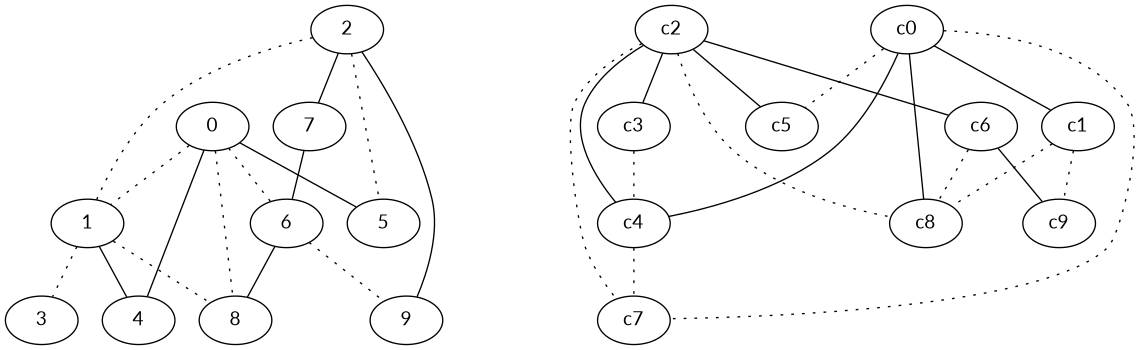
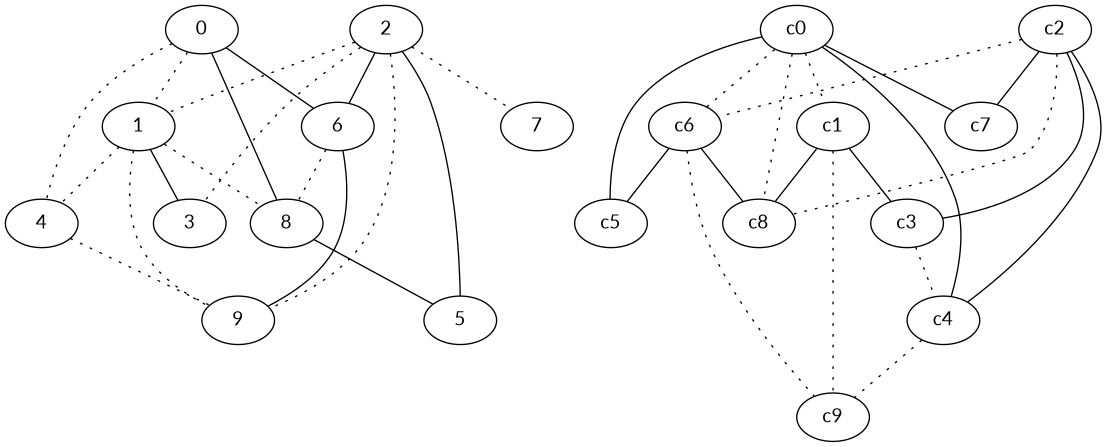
  graph {
    fontname=Lato
    node [fontname=Lato]
    edge [fontname=Lato style=dotted]
    n1 [label=0]
    n2 [label=1]
    n3 [label=4]
    n4 [label=5]
    n5 [label=6]
    n6 [label=8]
    n7 [label=3]
    n8 [label=9]
    n9 [label=7]
    n10 [label=2]
    c0
    c1
    c4
    c5
    c6
    c7
    c8
    c3
    c9
    c2
    n1 -- n2
-   n1 -- n3 [style=""]
-   n1 -- n4 [style=""]
-   n1 -- n5
-   n1 -- n6
-   n2 -- n3 [style=solid]
+   n1 -- n3
+   n6 -- n4 [style=""]
+   n1 -- n5 [style=solid]
+   n1 -- n6 [style=solid]
+   n2 -- n3
    n2 -- n6
-   n2 -- n7
-   n5 -- n6 [style=solid]
-   n5 -- n8
+   n2 -- n7 [style=""]
+   n2 -- n8
+   n3 -- n8
+   n5 -- n6
+   n5 -- n8 [style=""]
    n10 -- n2
-   n10 -- n4
-   n9 -- n5 [style=""]
-   n10 -- n8 [style=solid]
-   n10 -- n9 [style=""]
-   c0 -- c1 [style=solid]
+   n10 -- n4 [style=""]
+   n10 -- n5 [style=""]
+   n10 -- n7
+   n10 -- n8
+   n10 -- n9
+   c0 -- c1
    c0 -- c4 [style=""]
-   c0 -- c5
-   c0 -- c7
-   c0 -- c8 [style=solid]
-   c1 -- c8
+   c0 -- c5 [style=""]
+   c0 -- c6
+   c0 -- c7 [style=""]
+   c0 -- c8
+   c1 -- c8 [style=solid]
+   c1 -- c3 [style=""]
    c1 -- c9
-   c4 -- c7
-   c6 -- c8
-   c6 -- c9 [style=""]
+   c4 -- c9
+   c6 -- c8 [style=solid]
+   c6 -- c9
    c3 -- c4
    c2 -- c4 [style=solid]
-   c2 -- c5 [style=""]
-   c2 -- c6 [style=""]
-   c2 -- c7
+   c6 -- c5 [style=""]
+   c2 -- c6
+   c2 -- c7 [style=""]
    c2 -- c8
    c2 -- c3 [style=solid]
  }
